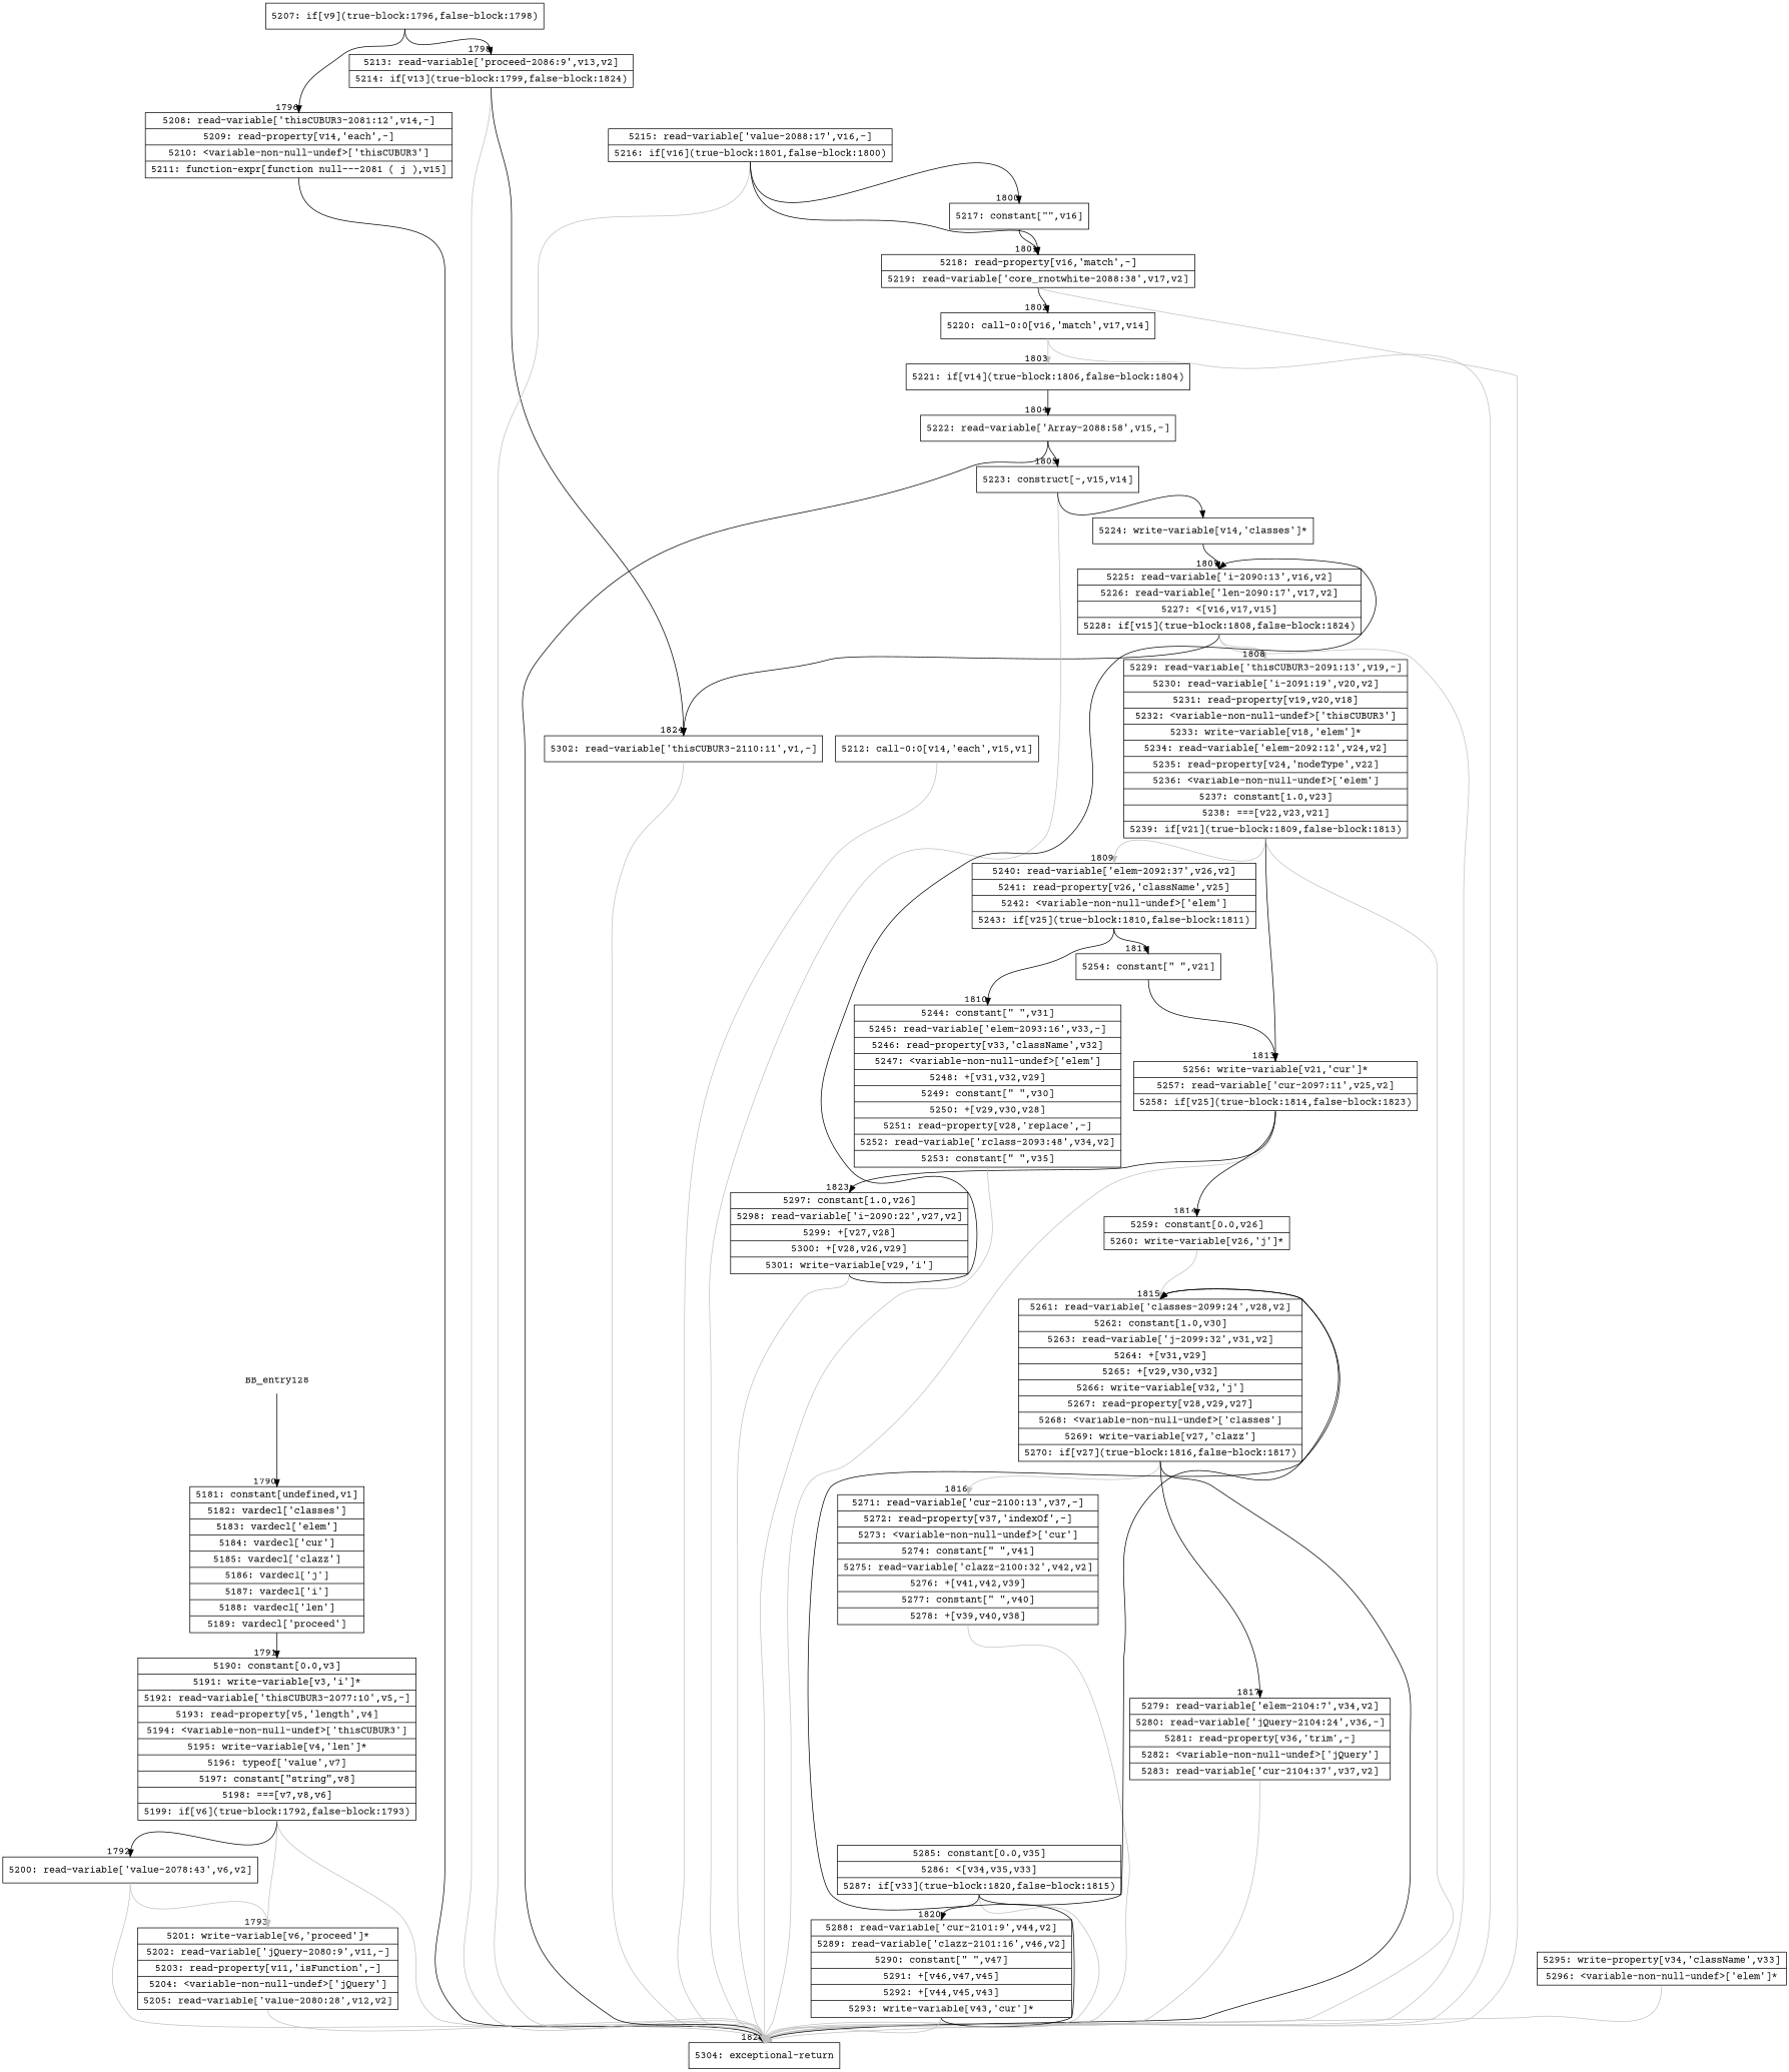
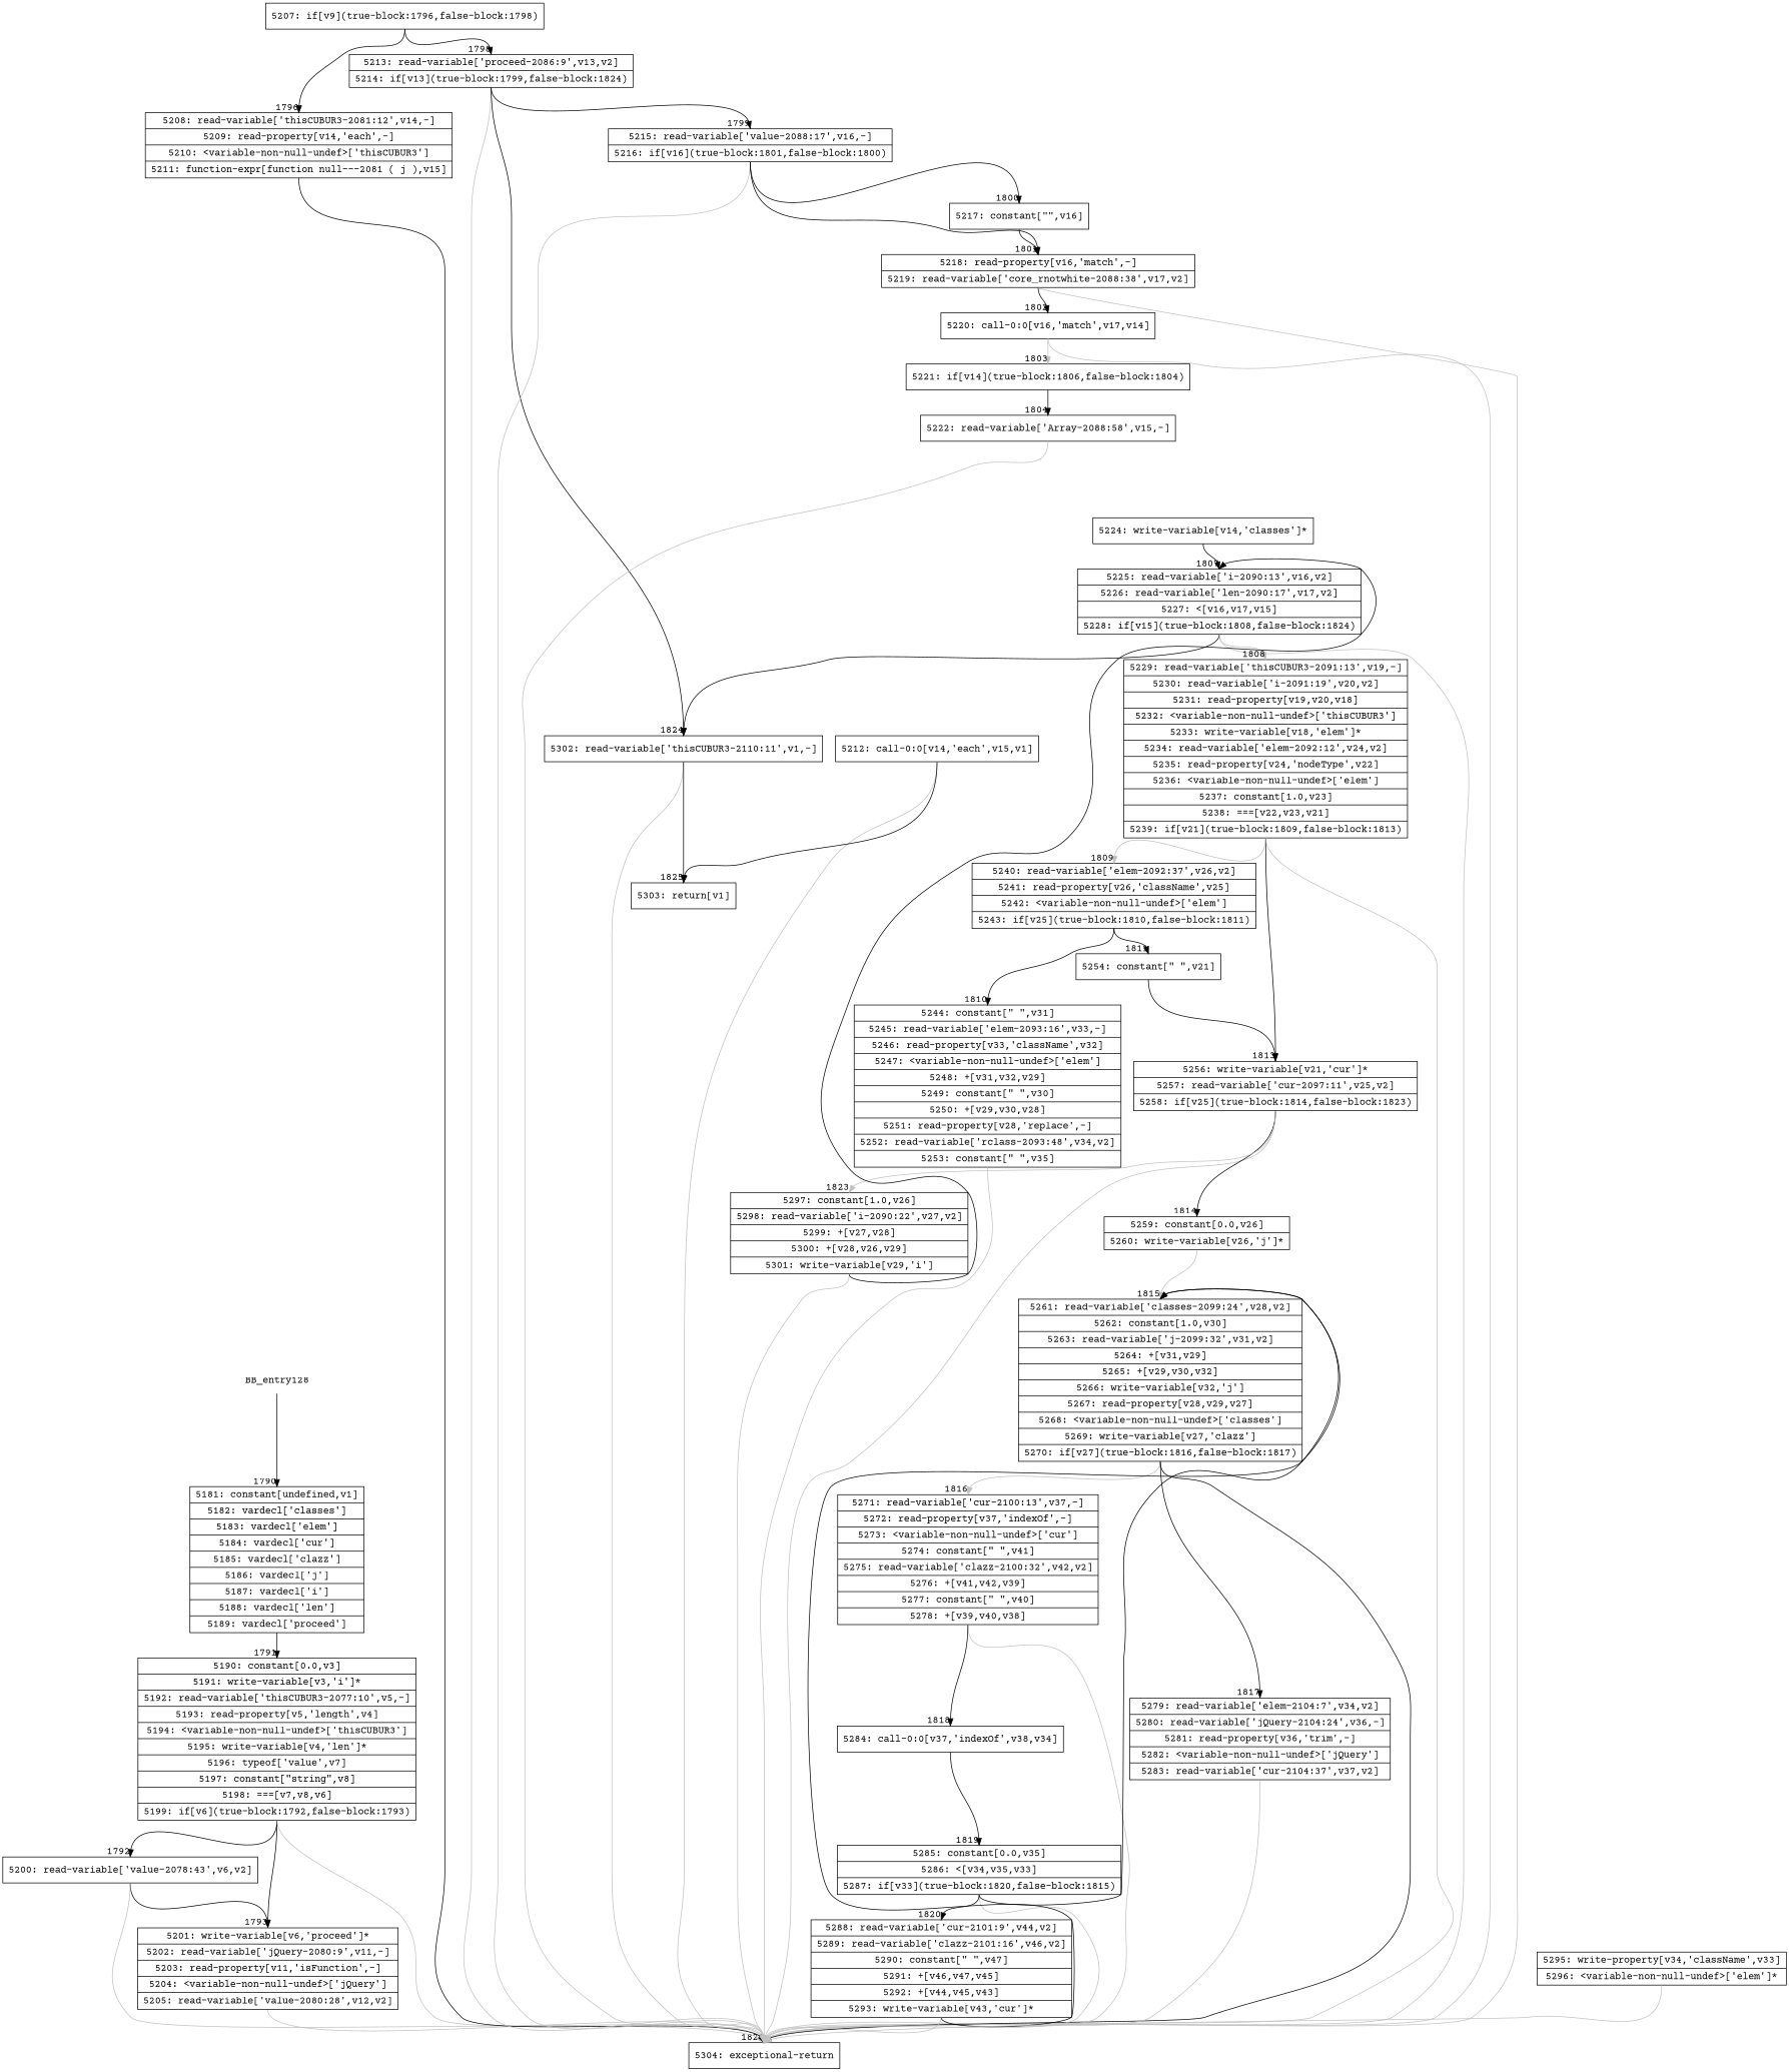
  digraph {
    fontname="Courier Prime"
    rankdir=TD
    node [fontname="Courier Prime" shape=record]
    edge [fontname="Courier Prime" headport=n tailport=s]
    n1 [label=BB_entry128 shape=none]
    n2 [label="{5181: constant[undefined,v1]|5182: vardecl['classes']|5183: vardecl['elem']|5184: vardecl['cur']|5185: vardecl['clazz']|5186: vardecl['j']|5187: vardecl['i']|5188: vardecl['len']|5189: vardecl['proceed']}"]
    n3 [label="{5190: constant[0.0,v3]|5191: write-variable[v3,'i']*|5192: read-variable['thisCUBUR3-2077:10',v5,-]|5193: read-property[v5,'length',v4]|5194: \<variable-non-null-undef\>['thisCUBUR3']|5195: write-variable[v4,'len']*|5196: typeof['value',v7]|5197: constant[\"string\",v8]|5198: ===[v7,v8,v6]|5199: if[v6](true-block:1792,false-block:1793)}"]
    n4 [label="{5201: write-variable[v6,'proceed']*|5202: read-variable['jQuery-2080:9',v11,-]|5203: read-property[v11,'isFunction',-]|5204: \<variable-non-null-undef\>['jQuery']|5205: read-variable['value-2080:28',v12,v2]}"]
    n5 [label="{5200: read-variable['value-2078:43',v6,v2]}"]
    n6 [label="{5304: exceptional-return}"]
    n7 [label="{5207: if[v9](true-block:1796,false-block:1798)}"]
    n8 [label="{5208: read-variable['thisCUBUR3-2081:12',v14,-]|5209: read-property[v14,'each',-]|5210: \<variable-non-null-undef\>['thisCUBUR3']|5211: function-expr[function null---2081 ( j ),v15]}"]
    n9 [label="{5213: read-variable['proceed-2086:9',v13,v2]|5214: if[v13](true-block:1799,false-block:1824)}"]
    n10 [label="{5215: read-variable['value-2088:17',v16,-]|5216: if[v16](true-block:1801,false-block:1800)}"]
    n11 [label="{5302: read-variable['thisCUBUR3-2110:11',v1,-]}"]
    n12 [label="{5212: call-0:0[v14,'each',v15,v1]}"]
+   n13 [label="{5303: return[v1]}"]
    n14 [label="{5218: read-property[v16,'match',-]|5219: read-variable['core_rnotwhite-2088:38',v17,v2]}"]
    n15 [label="{5217: constant[\"\",v16]}"]
    n16 [label="{5220: call-0:0[v16,'match',v17,v14]}"]
    n17 [label="{5221: if[v14](true-block:1806,false-block:1804)}"]
    n18 [label="{5222: read-variable['Array-2088:58',v15,-]}"]
    n19 [label="{5224: write-variable[v14,'classes']*}"]
    n20 [label="{5225: read-variable['i-2090:13',v16,v2]|5226: read-variable['len-2090:17',v17,v2]|5227: \<[v16,v17,v15]|5228: if[v15](true-block:1808,false-block:1824)}"]
-   n21 [label="{5223: construct[-,v15,v14]}"]
    n22 [label="{5229: read-variable['thisCUBUR3-2091:13',v19,-]|5230: read-variable['i-2091:19',v20,v2]|5231: read-property[v19,v20,v18]|5232: \<variable-non-null-undef\>['thisCUBUR3']|5233: write-variable[v18,'elem']*|5234: read-variable['elem-2092:12',v24,v2]|5235: read-property[v24,'nodeType',v22]|5236: \<variable-non-null-undef\>['elem']|5237: constant[1.0,v23]|5238: ===[v22,v23,v21]|5239: if[v21](true-block:1809,false-block:1813)}"]
    n23 [label="{5256: write-variable[v21,'cur']*|5257: read-variable['cur-2097:11',v25,v2]|5258: if[v25](true-block:1814,false-block:1823)}"]
    n24 [label="{5240: read-variable['elem-2092:37',v26,v2]|5241: read-property[v26,'className',v25]|5242: \<variable-non-null-undef\>['elem']|5243: if[v25](true-block:1810,false-block:1811)}"]
    n25 [label="{5259: constant[0.0,v26]|5260: write-variable[v26,'j']*}"]
    n26 [label="{5297: constant[1.0,v26]|5298: read-variable['i-2090:22',v27,v2]|5299: +[v27,v28]|5300: +[v28,v26,v29]|5301: write-variable[v29,'i']}"]
    n27 [label="{5244: constant[\" \",v31]|5245: read-variable['elem-2093:16',v33,-]|5246: read-property[v33,'className',v32]|5247: \<variable-non-null-undef\>['elem']|5248: +[v31,v32,v29]|5249: constant[\" \",v30]|5250: +[v29,v30,v28]|5251: read-property[v28,'replace',-]|5252: read-variable['rclass-2093:48',v34,v2]|5253: constant[\" \",v35]}"]
    n28 [label="{5254: constant[\" \",v21]}"]
    n29 [label="{5261: read-variable['classes-2099:24',v28,v2]|5262: constant[1.0,v30]|5263: read-variable['j-2099:32',v31,v2]|5264: +[v31,v29]|5265: +[v29,v30,v32]|5266: write-variable[v32,'j']|5267: read-property[v28,v29,v27]|5268: \<variable-non-null-undef\>['classes']|5269: write-variable[v27,'clazz']|5270: if[v27](true-block:1816,false-block:1817)}"]
    n30 [label="{5271: read-variable['cur-2100:13',v37,-]|5272: read-property[v37,'indexOf',-]|5273: \<variable-non-null-undef\>['cur']|5274: constant[\" \",v41]|5275: read-variable['clazz-2100:32',v42,v2]|5276: +[v41,v42,v39]|5277: constant[\" \",v40]|5278: +[v39,v40,v38]}"]
    n31 [label="{5279: read-variable['elem-2104:7',v34,v2]|5280: read-variable['jQuery-2104:24',v36,-]|5281: read-property[v36,'trim',-]|5282: \<variable-non-null-undef\>['jQuery']|5283: read-variable['cur-2104:37',v37,v2]}"]
+   n32 [label="{5284: call-0:0[v37,'indexOf',v38,v34]}"]
    n33 [label="{5285: constant[0.0,v35]|5286: \<[v34,v35,v33]|5287: if[v33](true-block:1820,false-block:1815)}"]
    n34 [label="{5288: read-variable['cur-2101:9',v44,v2]|5289: read-variable['clazz-2101:16',v46,v2]|5290: constant[\" \",v47]|5291: +[v46,v47,v45]|5292: +[v44,v45,v43]|5293: write-variable[v43,'cur']*}"]
    n35 [label="{5295: write-property[v34,'className',v33]|5296: \<variable-non-null-undef\>['elem']*}"]
    n1 -> n2 [headlabel="    1790"]
    n2 -> n3 [headlabel="      1791"]
-   n3 -> n4 [headlabel="      1793" color=gray]
+   n3 -> n4 [headlabel="      1793"]
    n3 -> n5 [headlabel="      1792"]
    n3 -> n6 [color=gray headlabel="      1826"]
    n4 -> n6 [color=gray]
-   n5 -> n4 [color=gray]
+   n5 -> n4
    n5 -> n6 [color=gray]
    n7 -> n8 [headlabel="      1796"]
    n7 -> n9 [headlabel="      1798"]
    n8 -> n6 [color=black]
    n9 -> n6 [color=gray]
+   n9 -> n10 [headlabel="      1799"]
    n9 -> n11 [headlabel="      1824"]
    n10 -> n6 [color=gray]
    n10 -> n14 [headlabel="      1801"]
    n10 -> n15 [headlabel="      1800"]
    n11 -> n6 [color=gray]
+   n11 -> n13
    n12 -> n6 [color=gray]
+   n12 -> n13 [headlabel="      1825"]
    n14 -> n6 [color=gray]
    n14 -> n16 [headlabel="      1802"]
    n15 -> n14
    n16 -> n6 [color=gray]
    n16 -> n17 [color=gray headlabel="      1803"]
    n17 -> n18 [headlabel="      1804"]
-   n18 -> n6 [color=black]
-   n18 -> n21 [headlabel="      1805"]
+   n18 -> n6 [color=gray]
    n19 -> n20 [headlabel="      1807"]
    n20 -> n6 [color=gray]
    n20 -> n11
    n20 -> n22 [color=gray headlabel="      1808"]
-   n21 -> n6 [color=gray]
-   n21 -> n19
    n22 -> n6 [color=gray]
    n22 -> n23 [headlabel="      1813"]
    n22 -> n24 [color=gray headlabel="      1809"]
    n23 -> n6 [color=gray]
    n23 -> n25 [headlabel="      1814"]
-   n23 -> n26 [headlabel="      1823"]
+   n23 -> n26 [headlabel="      1823" color=gray]
    n24 -> n27 [headlabel="      1810"]
    n24 -> n28 [headlabel="      1811"]
    n25 -> n29 [color=gray headlabel="      1815"]
    n26 -> n6 [color=gray]
    n26 -> n20
    n27 -> n6 [color=gray]
    n28 -> n23
    n29 -> n6 [color=black]
    n29 -> n30 [color=gray headlabel="      1816"]
    n29 -> n31 [headlabel="      1817"]
    n30 -> n6 [color=gray]
+   n30 -> n32 [headlabel="      1818"]
    n31 -> n6 [color=gray]
+   n32 -> n33 [headlabel="      1819"]
    n33 -> n6 [color=gray]
    n33 -> n29
    n33 -> n34 [headlabel="      1820"]
    n34 -> n6 [color=gray]
    n34 -> n29
    n35 -> n6 [color=gray]
  }
